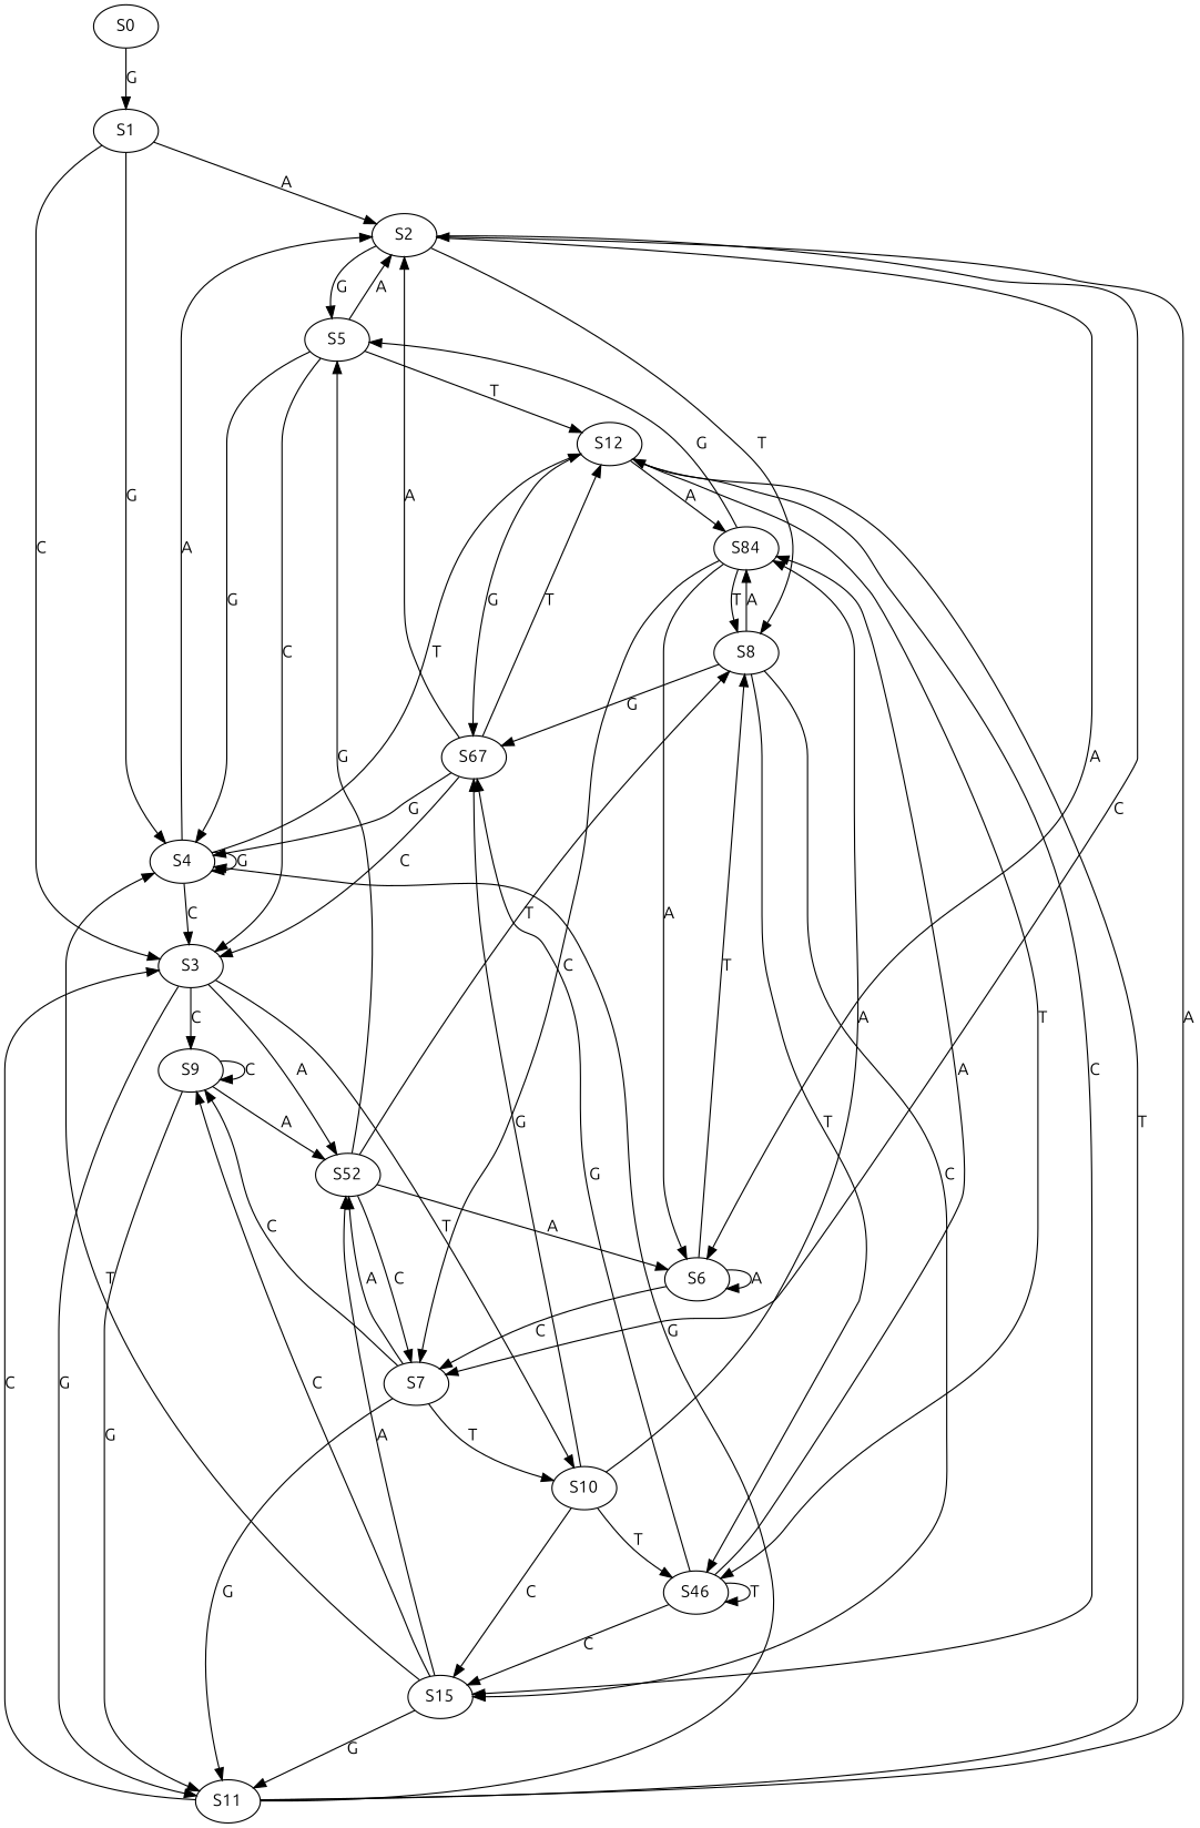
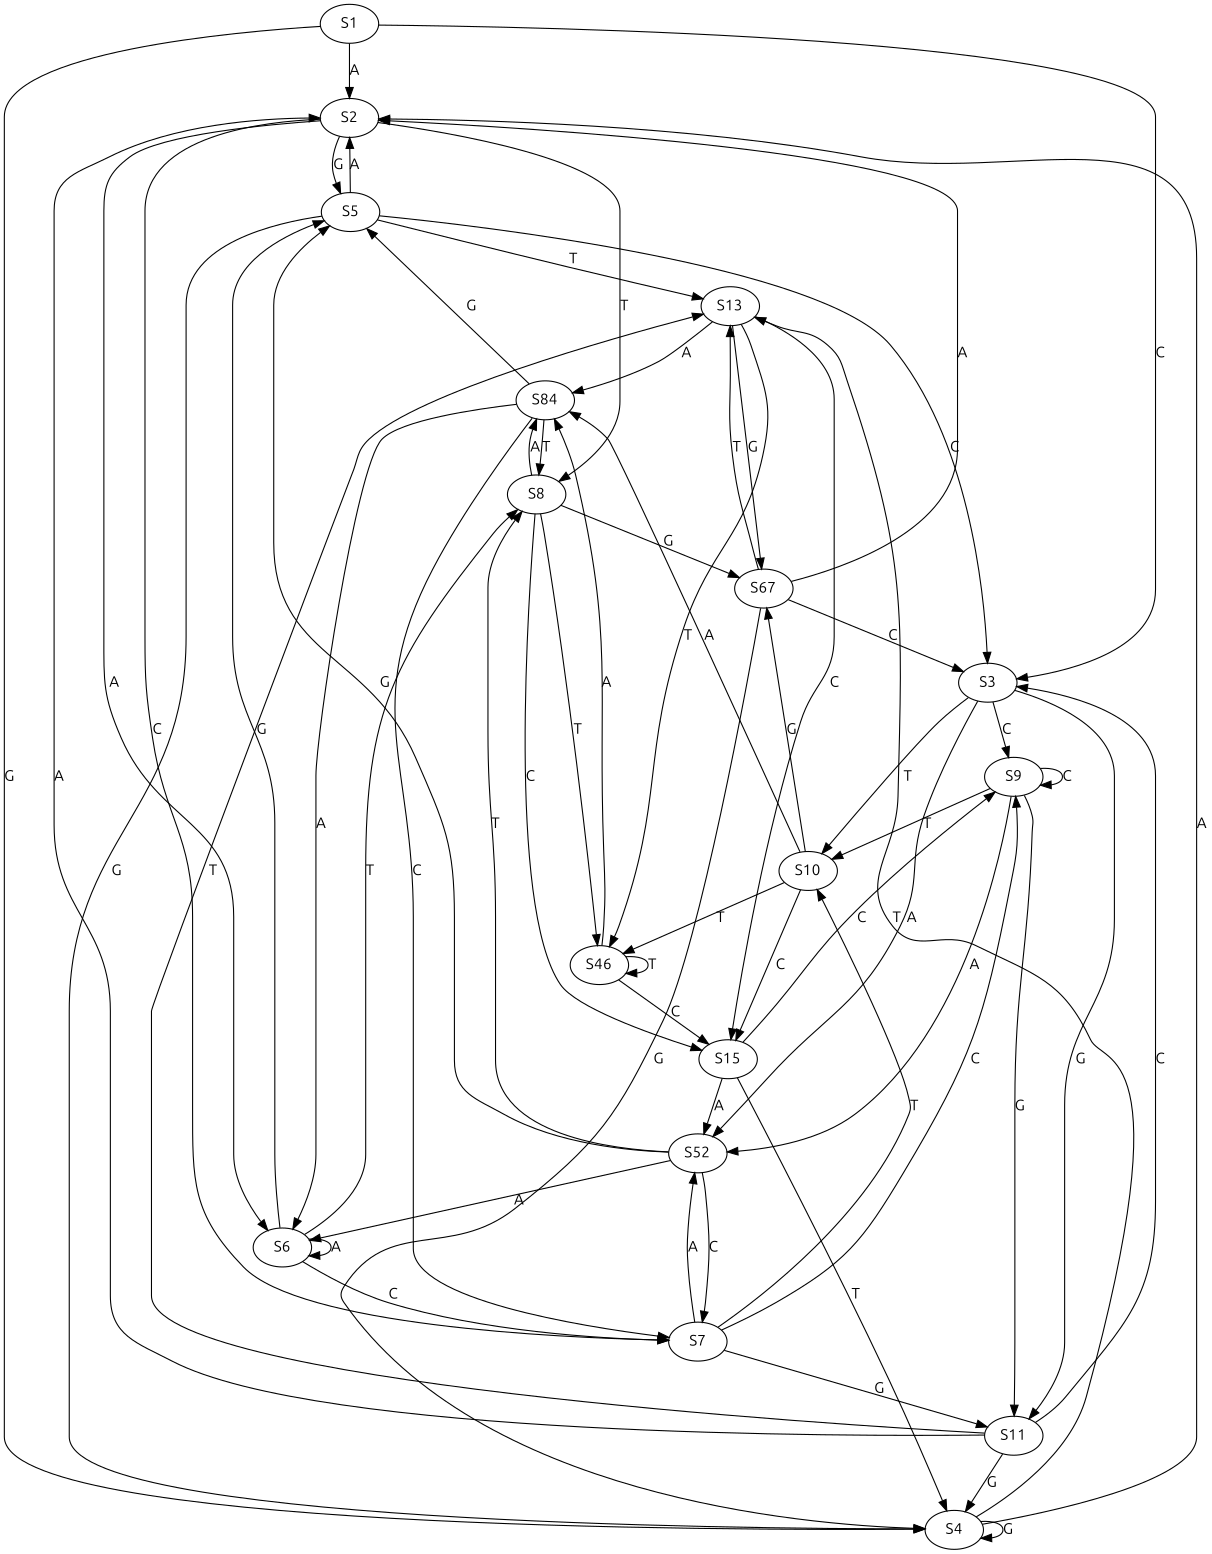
  strict digraph {
    fontname=Ubuntu
    node [fontname=Ubuntu]
    edge [fontname=Ubuntu]
-   S0
    S1
    S2
    S3
    S4
    S5
    S6
    S7
    S8
    S9
    S10
    S11
    n13 [label=S52]
-   S13 [label=S12]
+   S13
    n15 [label=S84]
    S15
    n17 [label=S46]
    n18 [label=S67]
-   S0 -> S1 [label=G]
    S1 -> S2 [label=A]
    S1 -> S3 [label=C]
    S1 -> S4 [label=G]
    S2 -> S5 [label=G]
    S2 -> S6 [label=A]
    S2 -> S7 [label=C]
    S2 -> S8 [label=T]
    S3 -> S9 [label=C]
    S3 -> S10 [label=T]
    S3 -> S11 [label=G]
    S3 -> n13 [label=A]
    S4 -> S2 [label=A]
-   S4 -> S3 [label=C]
    S4 -> S4 [label=G]
    S4 -> S13 [label=T]
    S5 -> S2 [label=A]
    S5 -> S3 [label=C]
    S5 -> S4 [label=G]
    S5 -> S13 [label=T]
+   S6 -> S5 [label=G]
    S6 -> S6 [label=A]
    S6 -> S7 [label=C]
    S6 -> S8 [label=T]
    S7 -> S9 [label=C]
    S7 -> S10 [label=T]
    S7 -> S11 [label=G]
    S7 -> n13 [label=A]
    S8 -> n15 [label=A]
    S8 -> S15 [label=C]
    S8 -> n17 [label=T]
    S8 -> n18 [label=G]
    S9 -> S9 [label=C]
+   S9 -> S10 [label=T]
    S9 -> S11 [label=G]
    S9 -> n13 [label=A]
    S10 -> n15 [label=A]
    S10 -> S15 [label=C]
    S10 -> n17 [label=T]
    S10 -> n18 [label=G]
    S11 -> S2 [label=A]
    S11 -> S3 [label=C]
    S11 -> S4 [label=G]
    S11 -> S13 [label=T]
    n13 -> S5 [label=G]
    n13 -> S6 [label=A]
    n13 -> S7 [label=C]
    n13 -> S8 [label=T]
    S13 -> n15 [label=A]
    S13 -> S15 [label=C]
    S13 -> n17 [label=T]
    S13 -> n18 [label=G]
    n15 -> S5 [label=G]
    n15 -> S6 [label=A]
    n15 -> S7 [label=C]
    n15 -> S8 [label=T]
    S15 -> S4 [label=T]
    S15 -> S9 [label=C]
-   S15 -> S11 [label=G]
    S15 -> n13 [label=A]
    n17 -> n15 [label=A]
    n17 -> S15 [label=C]
    n17 -> n17 [label=T]
-   n17 -> n18 [label=G]
    n18 -> S2 [label=A]
    n18 -> S3 [label=C]
    n18 -> S4 [label=G]
    n18 -> S13 [label=T]
  }
